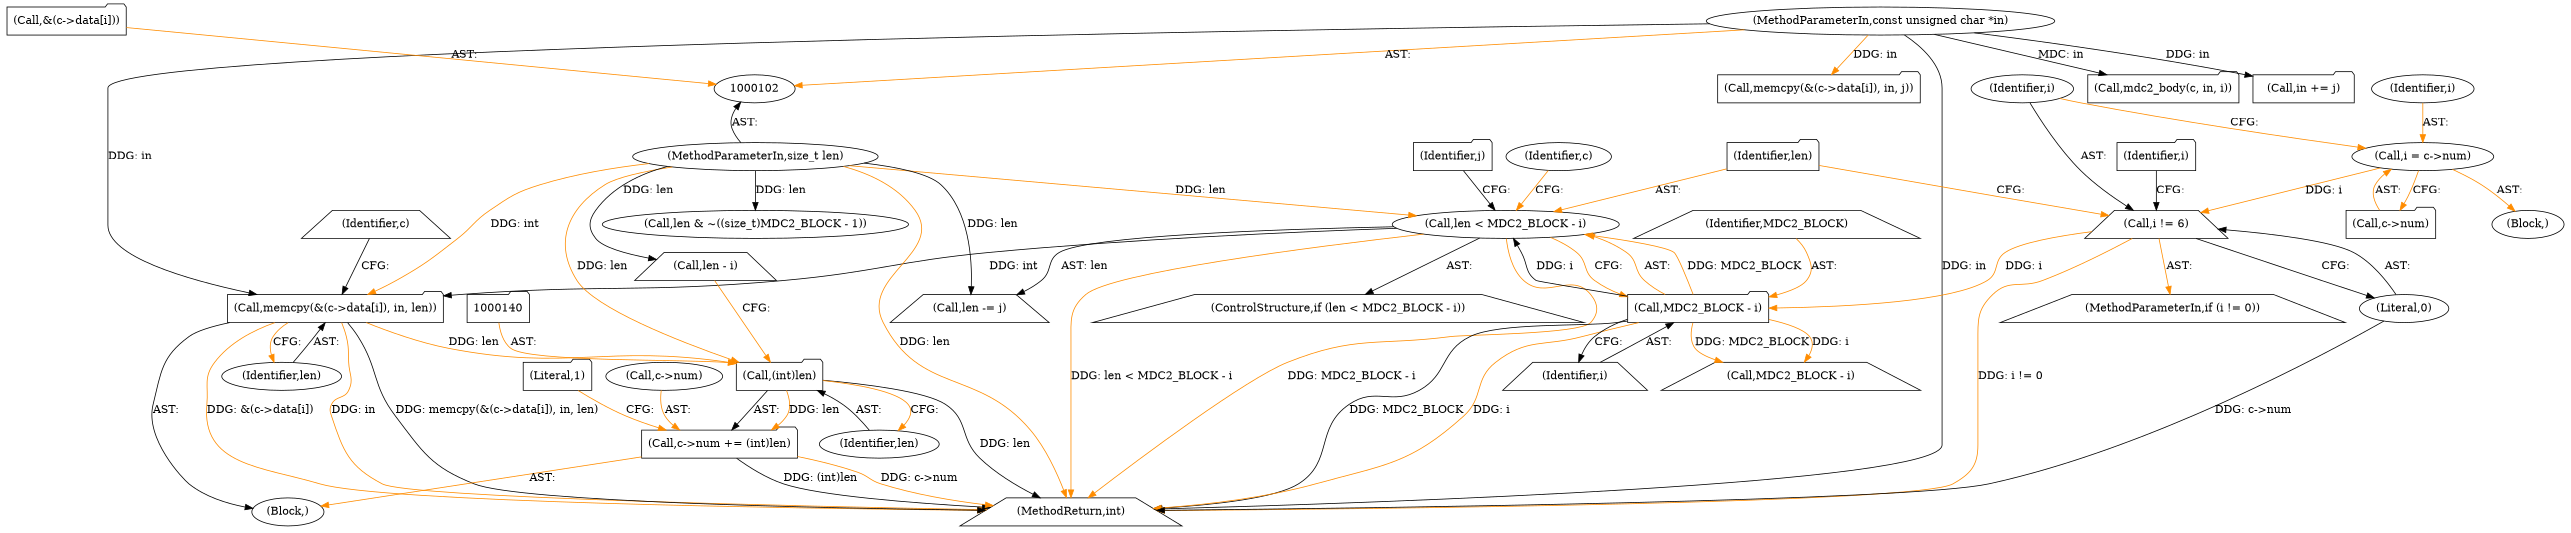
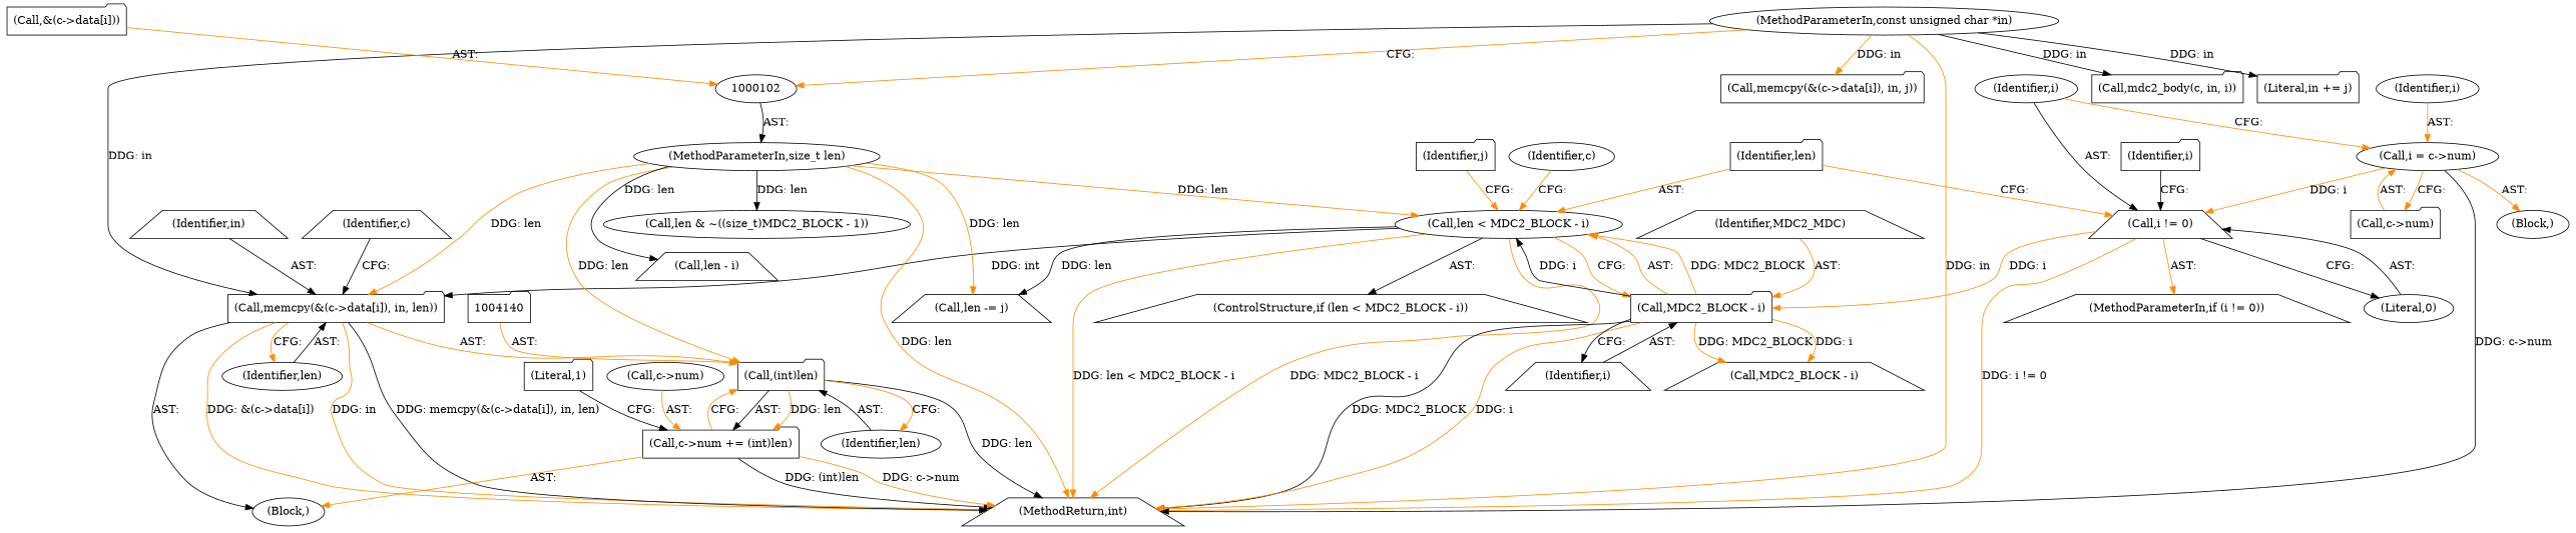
  digraph {
    node [shape=ellipse]
    edge [color=darkorange]
    n1 [label="(Call,memcpy(&(c->data[i]), in, len))" shape=folder]
    n2 [label="(Call,(int)len)" shape=folder]
    n3 [label="(MethodReturn,int)" shape=trapezium]
    n4 [label="(Block,)"]
    n5 [label="(Identifier,len)"]
    n6 [label="(Call,c->num += (int)len)" shape=folder]
    n7 [label="(Identifier,len)"]
    n8 [label="(MethodParameterIn,const unsigned char *in)"]
    n9 [label="(Call,memcpy(&(c->data[i]), in, j))" shape=folder]
    n10 [label="(Call,mdc2_body(c, in, i))" shape=folder]
-   n11 [label="(Call,in += j)" shape=folder]
+   n11 [label="(Literal,in += j)" shape=folder]
    1000102
    n13 [label="(Call,len < MDC2_BLOCK - i)"]
    n14 [label="(Call,MDC2_BLOCK - i)" shape=folder]
    n15 [label="(Call,len -= j)" shape=trapezium]
    n16 [label="(ControlStructure,if (len < MDC2_BLOCK - i))" shape=trapezium]
    n17 [label="(Identifier,i)" shape=trapezium]
    n18 [label="(Call,MDC2_BLOCK - i)" shape=trapezium]
    n19 [label="(MethodParameterIn,size_t len)"]
    n20 [label="(Call,len & ~((size_t)MDC2_BLOCK - 1))"]
    n21 [label="(Call,len - i)" shape=trapezium]
-   n22 [label="(Call,i != 6)" shape=trapezium]
+   n22 [label="(Call,i != 0)" shape=trapezium]
    n23 [label="(MethodParameterIn,if (i != 0))" shape=trapezium]
    n24 [label="(Literal,0)"]
    n25 [label="(Call,i = c->num)"]
    n26 [label="(Block,)"]
    n27 [label="(Call,c->num)" shape=folder]
    n28 [label="(Identifier,c)" shape=trapezium]
    n29 [label="(Identifier,len)" shape=folder]
    n30 [label="(Identifier,j)" shape=folder]
    n31 [label="(Call,&(c->data[i]))" shape=folder]
    n32 [label="(Literal,1)" shape=folder]
    n33 [label="(Call,c->num)"]
    n34 [label="(Identifier,i)"]
-   n35 [label="(Identifier,MDC2_BLOCK)" shape=trapezium]
+   n35 [label="(Identifier,MDC2_MDC)" shape=trapezium]
+   n36 [label="(Identifier,in)" shape=trapezium]
    n37 [label="(Identifier,i)"]
    n38 [label="(Identifier,i)" shape=folder]
    n39 [label="(Identifier,c)"]
-   1000140 [shape=folder]
-   n1 -> n2 [label="DDG: len"]
+   1000140 [shape=folder label=1004140]
+   n1 -> n2 [label="AST: "]
    n1 -> n3 [label="DDG: &(c->data[i])"]
    n1 -> n3 [label="DDG: in"]
    n1 -> n3 [color=black label="DDG: memcpy(&(c->data[i]), in, len)"]
    n1 -> n4 [color=black label="AST: "]
    n1 -> n5 [label="CFG: "]
    n2 -> n3 [color=black label="DDG: len"]
    n2 -> n6 [color=black label="AST: "]
    n2 -> n6 [label="DDG: len"]
    n2 -> n7 [label="CFG: "]
    n5 -> n1 [color=black label="AST: "]
-   n21 -> n2 [label="CFG: "]
+   n6 -> n2 [label="CFG: "]
    n6 -> n3 [color=black label="DDG: (int)len"]
    n6 -> n3 [label="DDG: c->num"]
    n6 -> n4 [label="AST: "]
    n7 -> n2 [color=black label="AST: "]
    n8 -> n1 [color=black label="DDG: in"]
-   n8 -> n3 [color=black label="DDG: in"]
+   n8 -> n3 [label="DDG: in"]
    n8 -> n9 [label="DDG: in"]
-   n8 -> n10 [color=black label="MDC: in"]
+   n8 -> n10 [color=black label="DDG: in"]
    n8 -> n11 [color=black label="DDG: in"]
-   n8 -> 1000102 [label="AST: "]
+   n8 -> 1000102 [label="CFG: "]
    n13 -> n1 [color=black label="DDG: int"]
    n13 -> n3 [label="DDG: len < MDC2_BLOCK - i"]
    n13 -> n3 [label="DDG: MDC2_BLOCK - i"]
    n13 -> n14 [label="CFG: "]
-   n13 -> n15 [color=black label="AST: len"]
+   n13 -> n15 [color=black label="DDG: len"]
    n13 -> n16 [color=black label="AST: "]
    n14 -> n3 [color=black label="DDG: MDC2_BLOCK"]
    n14 -> n3 [label="DDG: i"]
    n14 -> n13 [label="AST: "]
    n14 -> n13 [label="DDG: MDC2_BLOCK"]
    n14 -> n13 [color=black label="DDG: i"]
    n14 -> n17 [color=black label="CFG: "]
    n14 -> n18 [label="DDG: MDC2_BLOCK"]
    n14 -> n18 [label="DDG: i"]
    n17 -> n14 [color=black label="AST: "]
-   n19 -> n1 [label="DDG: int"]
+   n19 -> n1 [label="DDG: len"]
    n19 -> n2 [label="DDG: len"]
    n19 -> n3 [label="DDG: len"]
-   n19 -> 1000102 [color=black label="AST: "]
+   1000102 -> n19 [color=black label="AST: "]
    n19 -> n13 [label="DDG: len"]
-   n19 -> n15 [color=black label="DDG: len"]
+   n19 -> n15 [label="DDG: len"]
    n19 -> n20 [color=black label="DDG: len"]
    n19 -> n21 [color=black label="DDG: len"]
    n22 -> n3 [label="DDG: i != 0"]
    n22 -> n14 [label="DDG: i"]
    n22 -> n23 [label="AST: "]
    n22 -> n24 [color=black label="CFG: "]
    n24 -> n22 [color=black label="AST: "]
-   n24 -> n3 [color=black label="DDG: c->num"]
+   n25 -> n3 [color=black label="DDG: c->num"]
    n25 -> n22 [label="DDG: i"]
    n25 -> n26 [label="AST: "]
    n25 -> n27 [label="CFG: "]
    n27 -> n25 [label="AST: "]
    n28 -> n1 [color=black label="CFG: "]
    n29 -> n13 [label="AST: "]
    n29 -> n22 [label="CFG: "]
-   n30 -> n13 [color=black label="CFG: "]
+   n30 -> n13 [label="CFG: "]
    n31 -> 1000102 [label="AST: "]
-   n32 -> n6 [label="CFG: "]
+   n32 -> n6 [color=black label="CFG: "]
    n33 -> n6 [label="AST: "]
    n34 -> n25 [label="AST: "]
    n35 -> n14 [label="AST: "]
+   n36 -> n1 [color=black label="AST: "]
    n37 -> n22 [color=black label="AST: "]
    n37 -> n25 [label="CFG: "]
    n38 -> n22 [color=black label="CFG: "]
    n39 -> n13 [label="CFG: "]
    1000140 -> n2 [label="AST: "]
  }
